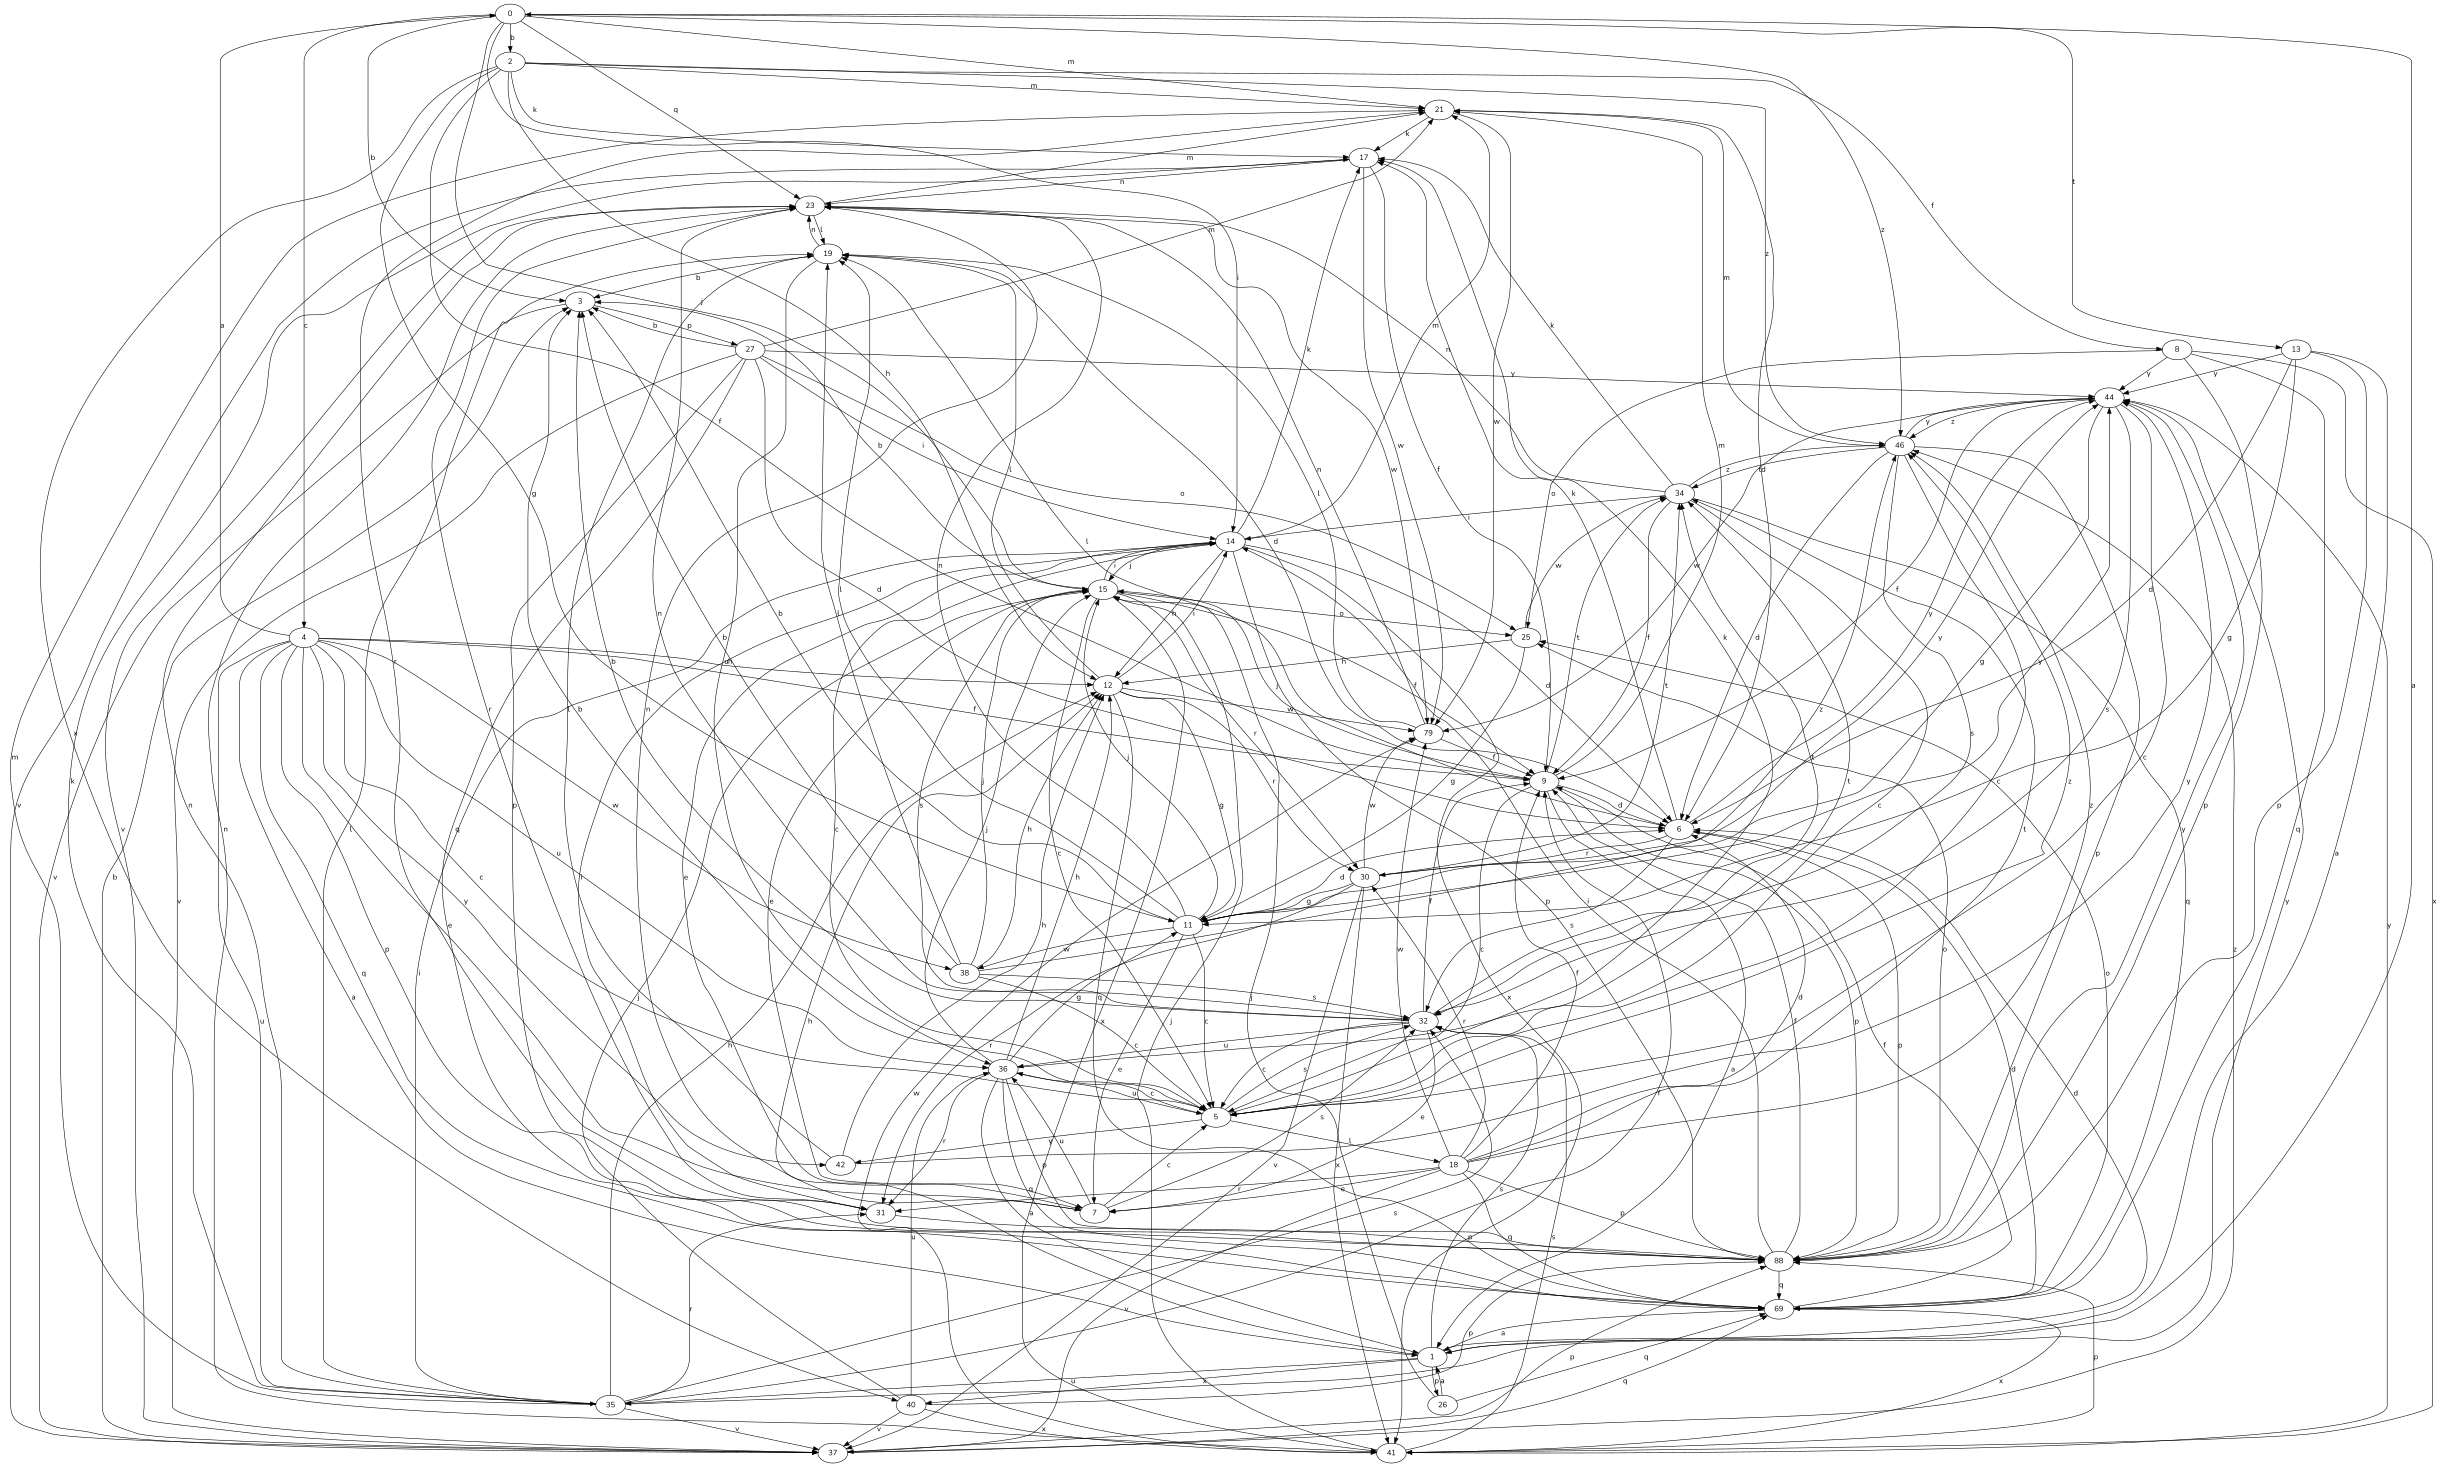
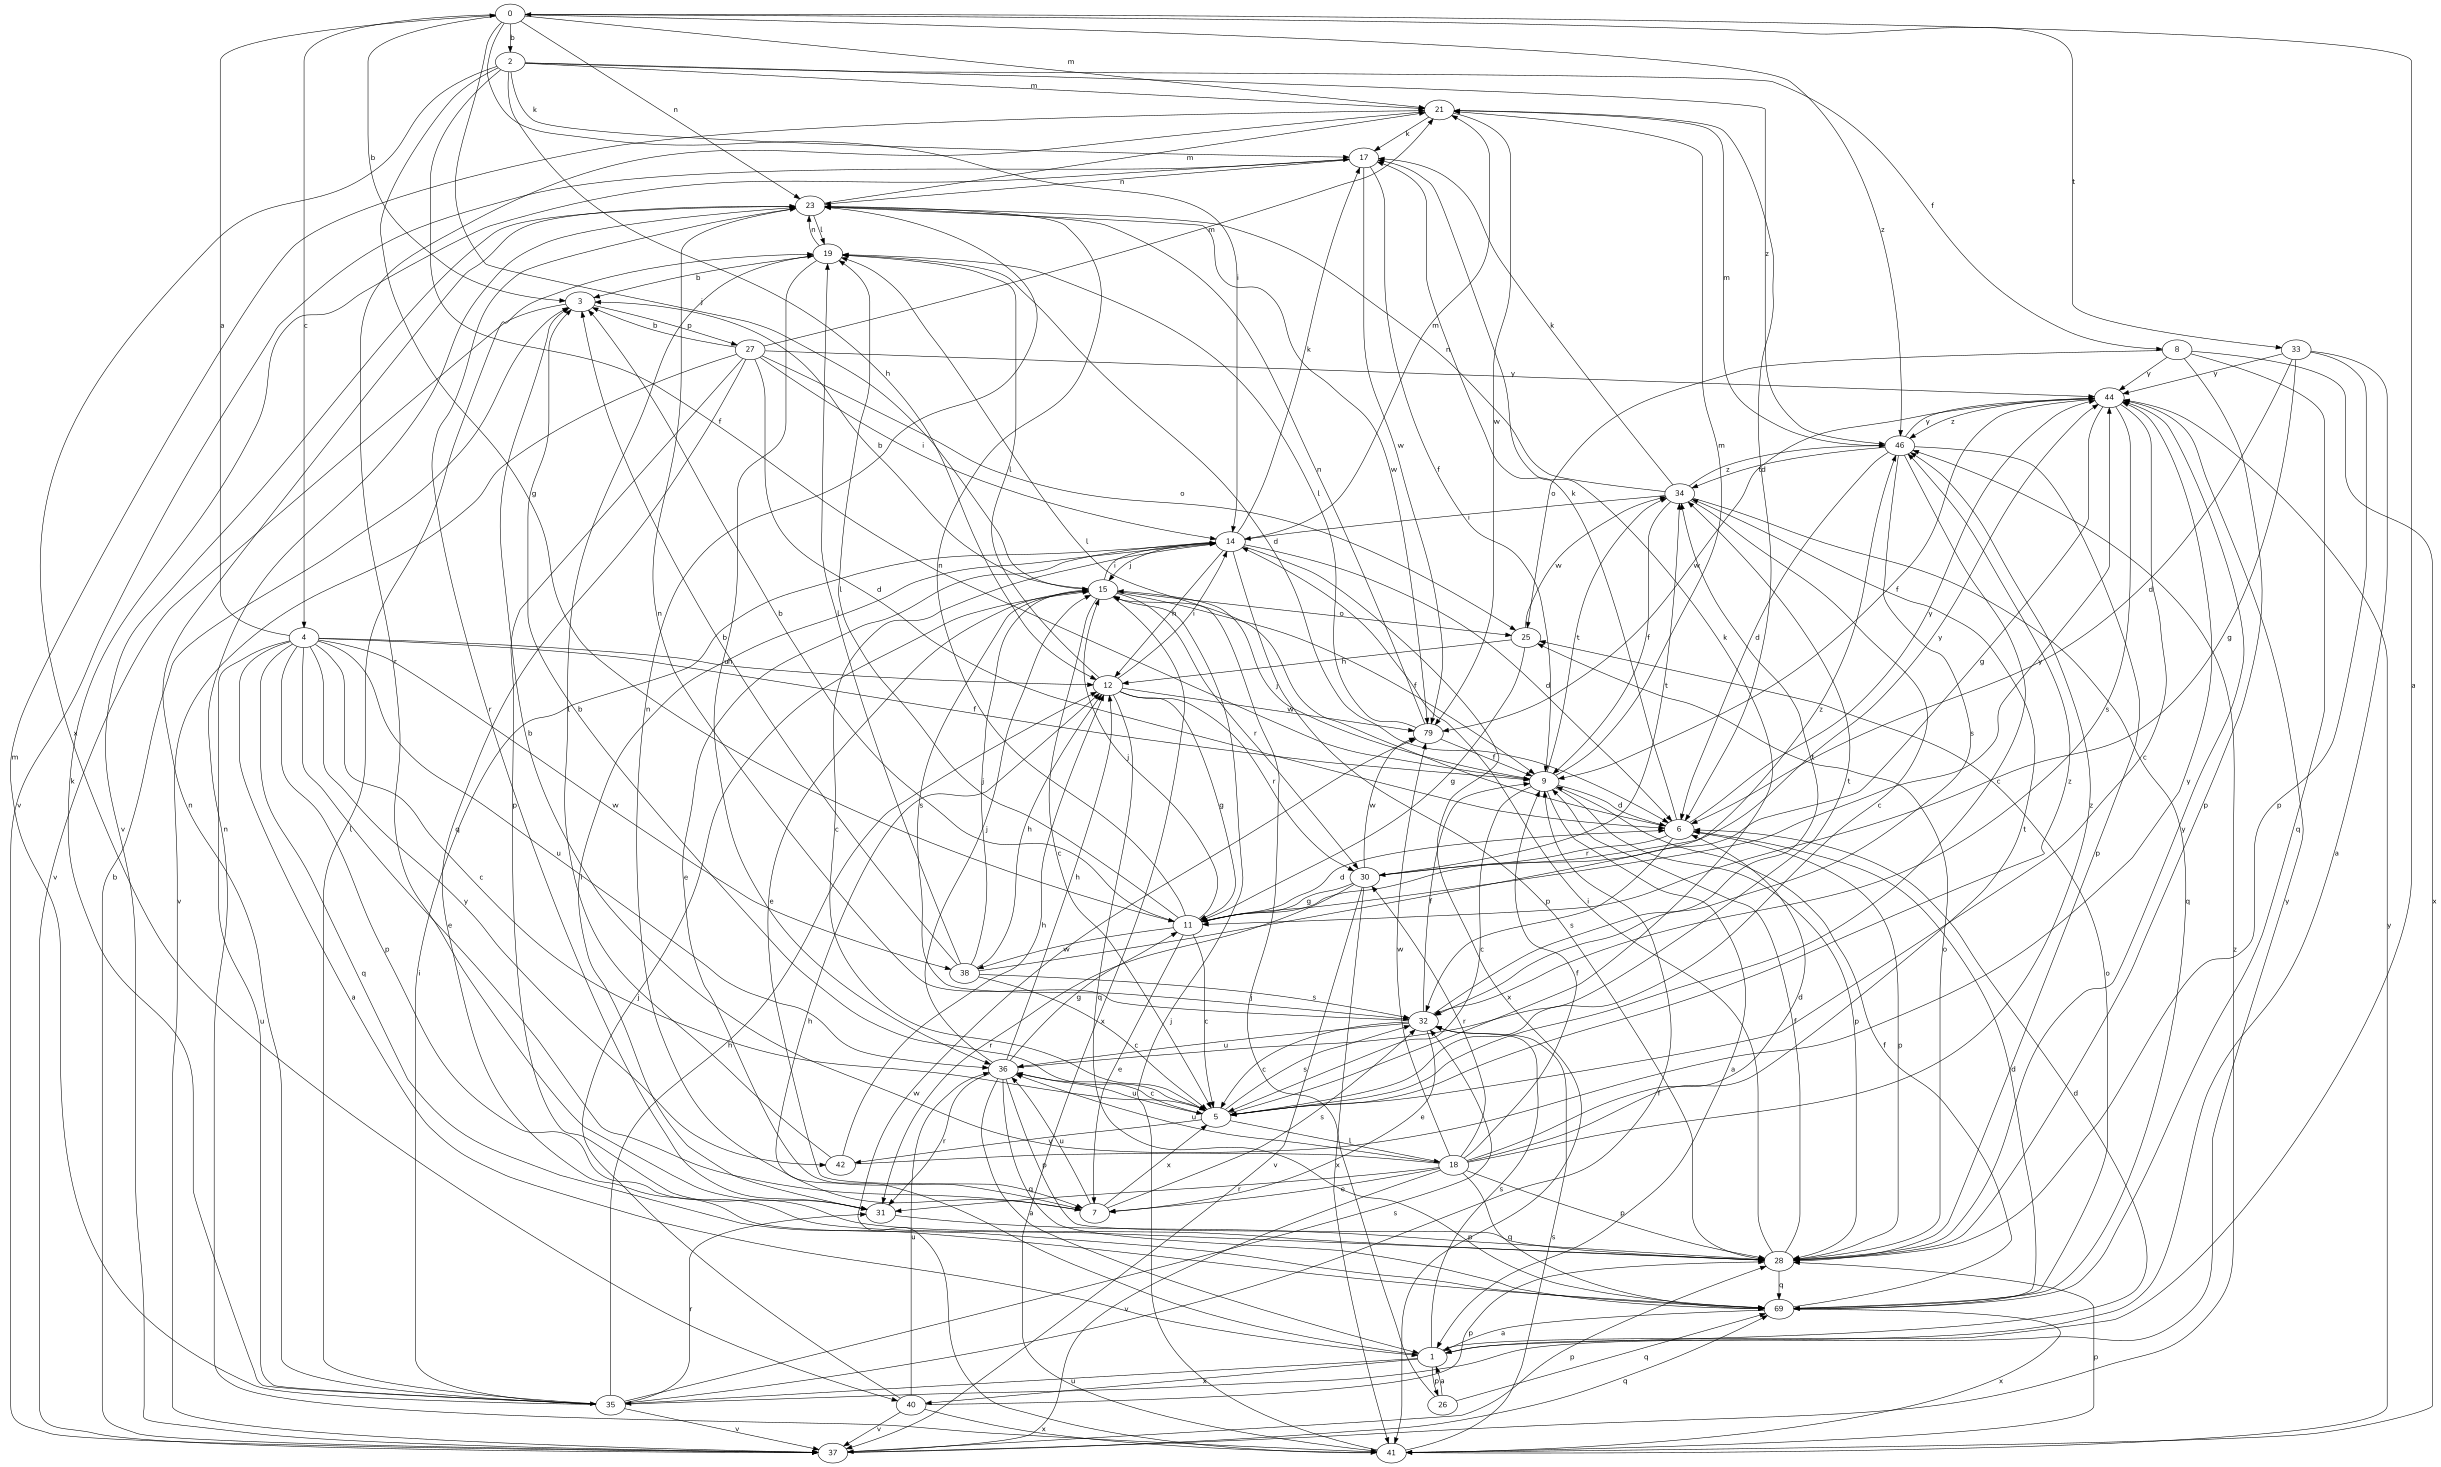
  strict digraph {
    fontname=Nunito
    node [fontname=Nunito]
    edge [fontname=Nunito]
    0
    2
    3
    4
    14
    15
    21
    23
-   33 [label=13]
+   33
    46
    12
    40
    8
    9
    11
    17
    27
    37
    1
    35
    5
    7
-   28 [label=88]
+   28
    n24 [label=69]
    36
    38
    42
    6
    41
    32
    30
    25
    n33 [label=79]
    31
    19
    44
    34
    26
    18
    0 -> 2 [label=b]
    0 -> 3 [label=b]
    0 -> 4 [label=c]
    0 -> 14 [label=i]
    0 -> 15 [label=j]
    0 -> 21 [label=m]
-   0 -> 23 [label=q]
+   0 -> 23 [label=n]
    0 -> 33 [label=t]
    0 -> 46 [label=z]
    2 -> 21 [label=m]
    2 -> 46 [label=z]
    2 -> 12 [label=h]
    2 -> 40 [label=x]
    2 -> 8 [label=f]
    2 -> 9 [label=f]
    2 -> 11 [label=g]
    2 -> 17 [label=k]
    3 -> 27 [label=p]
    3 -> 37 [label=v]
    4 -> 0 [label=a]
    4 -> 12 [label=h]
    4 -> 9 [label=f]
    4 -> 1 [label=a]
    4 -> 35 [label=u]
    4 -> 5 [label=c]
    4 -> 7 [label=e]
    4 -> 28 [label=p]
    4 -> n24 [label=q]
    4 -> 36 [label=u]
    4 -> 38 [label=w]
    4 -> 42 [label=y]
    14 -> 15 [label=j]
    14 -> 21 [label=m]
    14 -> 12 [label=h]
    14 -> 17 [label=k]
    14 -> 5 [label=c]
    14 -> 7 [label=e]
    14 -> 28 [label=p]
    14 -> 6 [label=d]
    14 -> 41 [label=x]
    15 -> 3 [label=b]
    15 -> 14 [label=i]
    15 -> 9 [label=f]
    15 -> 5 [label=c]
    15 -> 7 [label=e]
    15 -> 41 [label=x]
    15 -> 32 [label=s]
    15 -> 30 [label=r]
    15 -> 25 [label=o]
    21 -> 17 [label=k]
    21 -> 6 [label=d]
    21 -> n33 [label=w]
    21 -> 31 [label=r]
    23 -> 21 [label=m]
    23 -> 37 [label=v]
    23 -> n33 [label=w]
    23 -> 31 [label=r]
    23 -> 19 [label=l]
    33 -> 11 [label=g]
    33 -> 1 [label=a]
    33 -> 28 [label=p]
    33 -> 6 [label=d]
    33 -> 44 [label=y]
    46 -> 21 [label=m]
    46 -> 5 [label=c]
    46 -> 28 [label=p]
    46 -> 6 [label=d]
    46 -> 32 [label=s]
    46 -> 44 [label=y]
    46 -> 34 [label=t]
    12 -> 14 [label=i]
    12 -> 11 [label=g]
    12 -> n24 [label=q]
    12 -> 30 [label=r]
    12 -> n33 [label=w]
    12 -> 19 [label=l]
    40 -> 15 [label=j]
    40 -> 37 [label=v]
    40 -> 28 [label=p]
    40 -> 36 [label=u]
    40 -> 41 [label=x]
    8 -> 28 [label=p]
    8 -> n24 [label=q]
    8 -> 41 [label=x]
    8 -> 25 [label=o]
    8 -> 44 [label=y]
    9 -> 15 [label=j]
    9 -> 21 [label=m]
    9 -> 1 [label=a]
    9 -> 5 [label=c]
    9 -> 28 [label=p]
    9 -> 6 [label=d]
    9 -> 34 [label=t]
    11 -> 3 [label=b]
    11 -> 15 [label=j]
    11 -> 23 [label=n]
    11 -> 5 [label=c]
    11 -> 7 [label=e]
    11 -> 38 [label=w]
    11 -> 6 [label=d]
    11 -> 19 [label=l]
    11 -> 44 [label=y]
    17 -> 23 [label=n]
    17 -> 9 [label=f]
    17 -> 37 [label=v]
    17 -> n33 [label=w]
    27 -> 3 [label=b]
    27 -> 14 [label=i]
    27 -> 21 [label=m]
    27 -> 37 [label=v]
    27 -> 28 [label=p]
    27 -> n24 [label=q]
    27 -> 6 [label=d]
    27 -> 25 [label=o]
    27 -> 44 [label=y]
    37 -> 3 [label=b]
    37 -> 46 [label=z]
    37 -> 28 [label=p]
    37 -> n24 [label=q]
    1 -> 0 [label=a]
    1 -> 12 [label=h]
    1 -> 40 [label=x]
    1 -> 35 [label=u]
    1 -> 6 [label=d]
    1 -> 32 [label=s]
    1 -> 26 [label=p]
    35 -> 14 [label=i]
    35 -> 21 [label=m]
    35 -> 23 [label=n]
    35 -> 12 [label=h]
    35 -> 9 [label=f]
    35 -> 17 [label=k]
    35 -> 37 [label=v]
    35 -> 32 [label=s]
    35 -> 31 [label=r]
    35 -> 19 [label=l]
    35 -> 44 [label=y]
    5 -> 3 [label=b]
    5 -> 46 [label=z]
    5 -> 17 [label=k]
    5 -> 36 [label=u]
    5 -> 42 [label=y]
    5 -> 32 [label=s]
    5 -> 18 [label=l]
    7 -> 23 [label=n]
-   7 -> 5 [label=c]
+   7 -> 5 [label=x]
    7 -> 36 [label=u]
    7 -> 32 [label=s]
    28 -> 14 [label=i]
    28 -> 9 [label=f]
    28 -> n24 [label=q]
    28 -> 25 [label=o]
    28 -> 44 [label=y]
    n24 -> 9 [label=f]
    n24 -> 1 [label=a]
    n24 -> 6 [label=d]
    n24 -> 41 [label=x]
    n24 -> 25 [label=o]
    36 -> 15 [label=j]
    36 -> 12 [label=h]
    36 -> 11 [label=g]
    36 -> 1 [label=a]
    36 -> 5 [label=c]
    36 -> 28 [label=p]
    36 -> n24 [label=q]
    36 -> 31 [label=r]
    36 -> 34 [label=t]
    38 -> 3 [label=b]
    38 -> 15 [label=j]
    38 -> 46 [label=z]
    38 -> 12 [label=h]
    38 -> 5 [label=c]
    38 -> 32 [label=s]
    38 -> 19 [label=l]
    42 -> 12 [label=h]
    42 -> 19 [label=l]
    42 -> 44 [label=y]
    6 -> 17 [label=k]
    6 -> 28 [label=p]
    6 -> 32 [label=s]
    6 -> 30 [label=r]
    6 -> 19 [label=l]
    6 -> 44 [label=y]
    41 -> 15 [label=j]
    41 -> 23 [label=n]
    41 -> 28 [label=p]
    41 -> 32 [label=s]
    41 -> n33 [label=w]
    41 -> 44 [label=y]
-   32 -> 3 [label=b]
+   18 -> 3 [label=b]
    32 -> 23 [label=n]
    32 -> 9 [label=f]
    32 -> 5 [label=c]
    32 -> 7 [label=e]
    32 -> 36 [label=u]
    32 -> 34 [label=t]
    30 -> 11 [label=g]
    30 -> 37 [label=v]
    30 -> 41 [label=x]
    30 -> n33 [label=w]
    30 -> 31 [label=r]
    30 -> 44 [label=y]
    30 -> 34 [label=t]
    25 -> 12 [label=h]
    25 -> 11 [label=g]
    25 -> 34 [label=w]
    n33 -> 23 [label=n]
    n33 -> 9 [label=f]
    n33 -> 19 [label=l]
    31 -> 14 [label=i]
    31 -> 28 [label=p]
    19 -> 3 [label=b]
    19 -> 23 [label=n]
    19 -> 36 [label=u]
    19 -> 6 [label=d]
    44 -> 46 [label=z]
    44 -> 9 [label=f]
    44 -> 11 [label=g]
    44 -> 5 [label=c]
    44 -> 32 [label=s]
    44 -> n33 [label=w]
    34 -> 14 [label=i]
    34 -> 23 [label=n]
    34 -> 46 [label=z]
    34 -> 9 [label=f]
    34 -> 17 [label=k]
    34 -> 5 [label=c]
    34 -> n24 [label=q]
    26 -> 15 [label=j]
    26 -> 1 [label=a]
    26 -> n24 [label=q]
    18 -> 46 [label=z]
    18 -> 9 [label=f]
    18 -> 37 [label=v]
    18 -> 7 [label=e]
    18 -> 28 [label=p]
    18 -> n24 [label=q]
+   18 -> 36 [label=u]
    18 -> 6 [label=d]
    18 -> 30 [label=r]
    18 -> n33 [label=w]
    18 -> 31 [label=r]
    18 -> 34 [label=t]
  }
